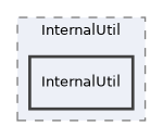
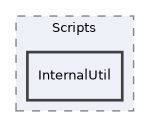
  digraph {
    compound=true
    n1 [color=grey25 fillcolor="#edf0f7" fontname=Helvetica fontsize=10 label=InternalUtil shape=box style="filled,bold,"]
    subgraph cluster_1 {
      bgcolor="#edf0f7"
      fontname=Helvetica
      fontsize=10
-     label=InternalUtil
+     label=Scripts
      pencolor=grey50
      style="filled,dashed,"
      n1
    }
  }
